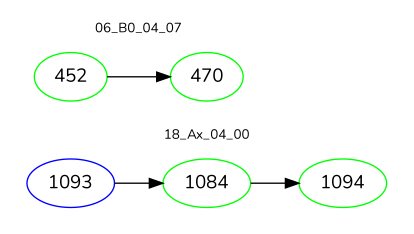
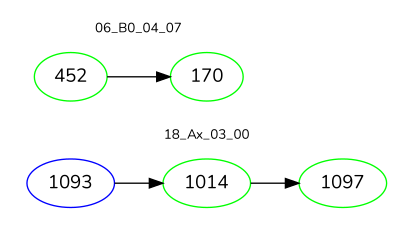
  digraph {
    fontname=Nunito
    rankdir=LR
    node [color=green fontname=Nunito]
    edge [color=black fontname=Nunito]
    n1 [color=blue label=1093]
-   n2 [label=1084]
-   n3 [label=1094]
+   n2 [label=1014]
+   n3 [label=1097]
    n4 [label=452]
-   n5 [label=470]
+   n5 [label=170]
    subgraph cluster_1 {
      color=white
      fontsize=10
-     label="18_Ax_04_00"
+     label="18_Ax_03_00"
      n1
      n2
      n3
    }
    subgraph cluster_2 {
      color=white
      fontsize=10
      label="06_B0_04_07"
      n4
      n5
    }
    n1 -> n2
    n2 -> n3
    n4 -> n5
  }
